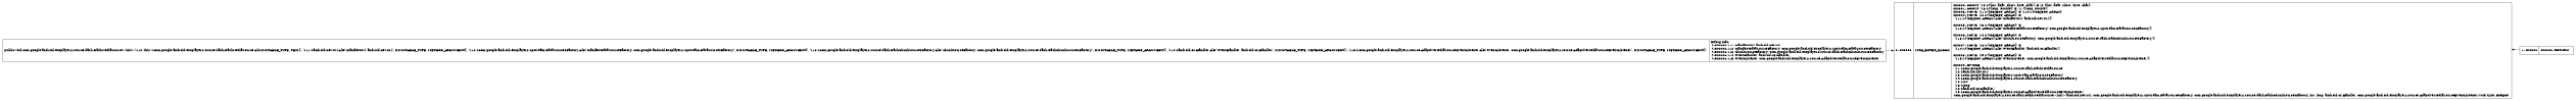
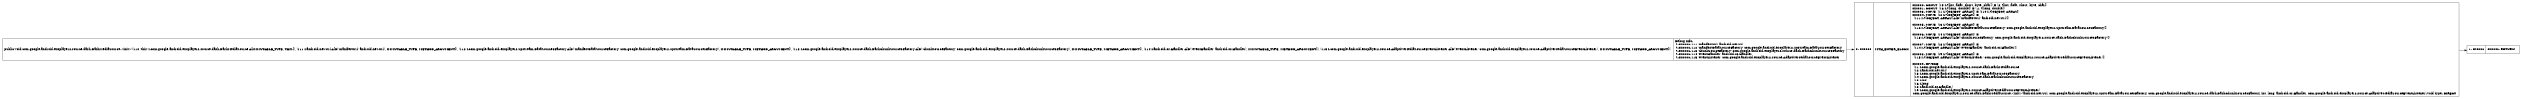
  digraph {
    rankdir=LR
    node [shape=record]
    n1 [label="{0\:\ 0x0000|MTH_ENTER_BLOCK\l|0x0000: CONST  (r5 I:?[int, float, short, byte, char]) = (3 ?[int, float, short, byte, char]) \l0x0001: CONST  (r6 I:?[long, double]) = (\-1 ?[long, double]) \l0x0003: MOVE  (r1 I:?[OBJECT, ARRAY]) = (r10 I:?[OBJECT, ARRAY]) \l0x0004: MOVE  (r2 I:?[OBJECT, ARRAY]) = \l  (r11 I:?[OBJECT, ARRAY] A[D('manifestUri' android.net.Uri)])\l \l0x0005: MOVE  (r3 I:?[OBJECT, ARRAY]) = \l  (r12 I:?[OBJECT, ARRAY] A[D('manifestDataSourceFactory' com.google.android.exoplayer2.upstream.DataSource$Factory)])\l \l0x0006: MOVE  (r4 I:?[OBJECT, ARRAY]) = \l  (r13 I:?[OBJECT, ARRAY] A[D('chunkSourceFactory' com.google.android.exoplayer2.source.dash.DashChunkSource$Factory)])\l \l0x0007: MOVE  (r8 I:?[OBJECT, ARRAY]) = \l  (r14 I:?[OBJECT, ARRAY] A[D('eventHandler' android.os.Handler)])\l \l0x0008: MOVE  (r9 I:?[OBJECT, ARRAY]) = \l  (r15 I:?[OBJECT, ARRAY] A[D('eventListener' com.google.android.exoplayer2.source.AdaptiveMediaSourceEventListener)])\l \l0x0009: INVOKE  \l  (r1 I:com.google.android.exoplayer2.source.dash.DashMediaSource)\l  (r2 I:android.net.Uri)\l  (r3 I:com.google.android.exoplayer2.upstream.DataSource$Factory)\l  (r4 I:com.google.android.exoplayer2.source.dash.DashChunkSource$Factory)\l  (r5 I:int)\l  (r6 I:long)\l  (r8 I:android.os.Handler)\l  (r9 I:com.google.android.exoplayer2.source.AdaptiveMediaSourceEventListener)\l com.google.android.exoplayer2.source.dash.DashMediaSource.\<init\>(android.net.Uri, com.google.android.exoplayer2.upstream.DataSource$Factory, com.google.android.exoplayer2.source.dash.DashChunkSource$Factory, int, long, android.os.Handler, com.google.android.exoplayer2.source.AdaptiveMediaSourceEventListener):void type: DIRECT \l}"]
    n2 [label="{1\:\ 0x000c|0x000c: RETURN   \l}"]
    n3 [label="{public void com.google.android.exoplayer2.source.dash.DashMediaSource.\<init\>((r10 'this' I:com.google.android.exoplayer2.source.dash.DashMediaSource A[IMMUTABLE_TYPE, THIS]), (r11 I:android.net.Uri A[D('manifestUri' android.net.Uri), IMMUTABLE_TYPE, METHOD_ARGUMENT]), (r12 I:com.google.android.exoplayer2.upstream.DataSource$Factory A[D('manifestDataSourceFactory' com.google.android.exoplayer2.upstream.DataSource$Factory), IMMUTABLE_TYPE, METHOD_ARGUMENT]), (r13 I:com.google.android.exoplayer2.source.dash.DashChunkSource$Factory A[D('chunkSourceFactory' com.google.android.exoplayer2.source.dash.DashChunkSource$Factory), IMMUTABLE_TYPE, METHOD_ARGUMENT]), (r14 I:android.os.Handler A[D('eventHandler' android.os.Handler), IMMUTABLE_TYPE, METHOD_ARGUMENT]), (r15 I:com.google.android.exoplayer2.source.AdaptiveMediaSourceEventListener A[D('eventListener' com.google.android.exoplayer2.source.AdaptiveMediaSourceEventListener), IMMUTABLE_TYPE, METHOD_ARGUMENT]))  | Debug Info:\l  ?\-0x000c: r11 'manifestUri' android.net.Uri\l  ?\-0x000c: r12 'manifestDataSourceFactory' com.google.android.exoplayer2.upstream.DataSource$Factory\l  ?\-0x000c: r13 'chunkSourceFactory' com.google.android.exoplayer2.source.dash.DashChunkSource$Factory\l  ?\-0x000c: r14 'eventHandler' android.os.Handler\l  ?\-0x000c: r15 'eventListener' com.google.android.exoplayer2.source.AdaptiveMediaSourceEventListener\l}"]
-   n2 -> n1
+   n1 -> n2
    n3 -> n1
  }
